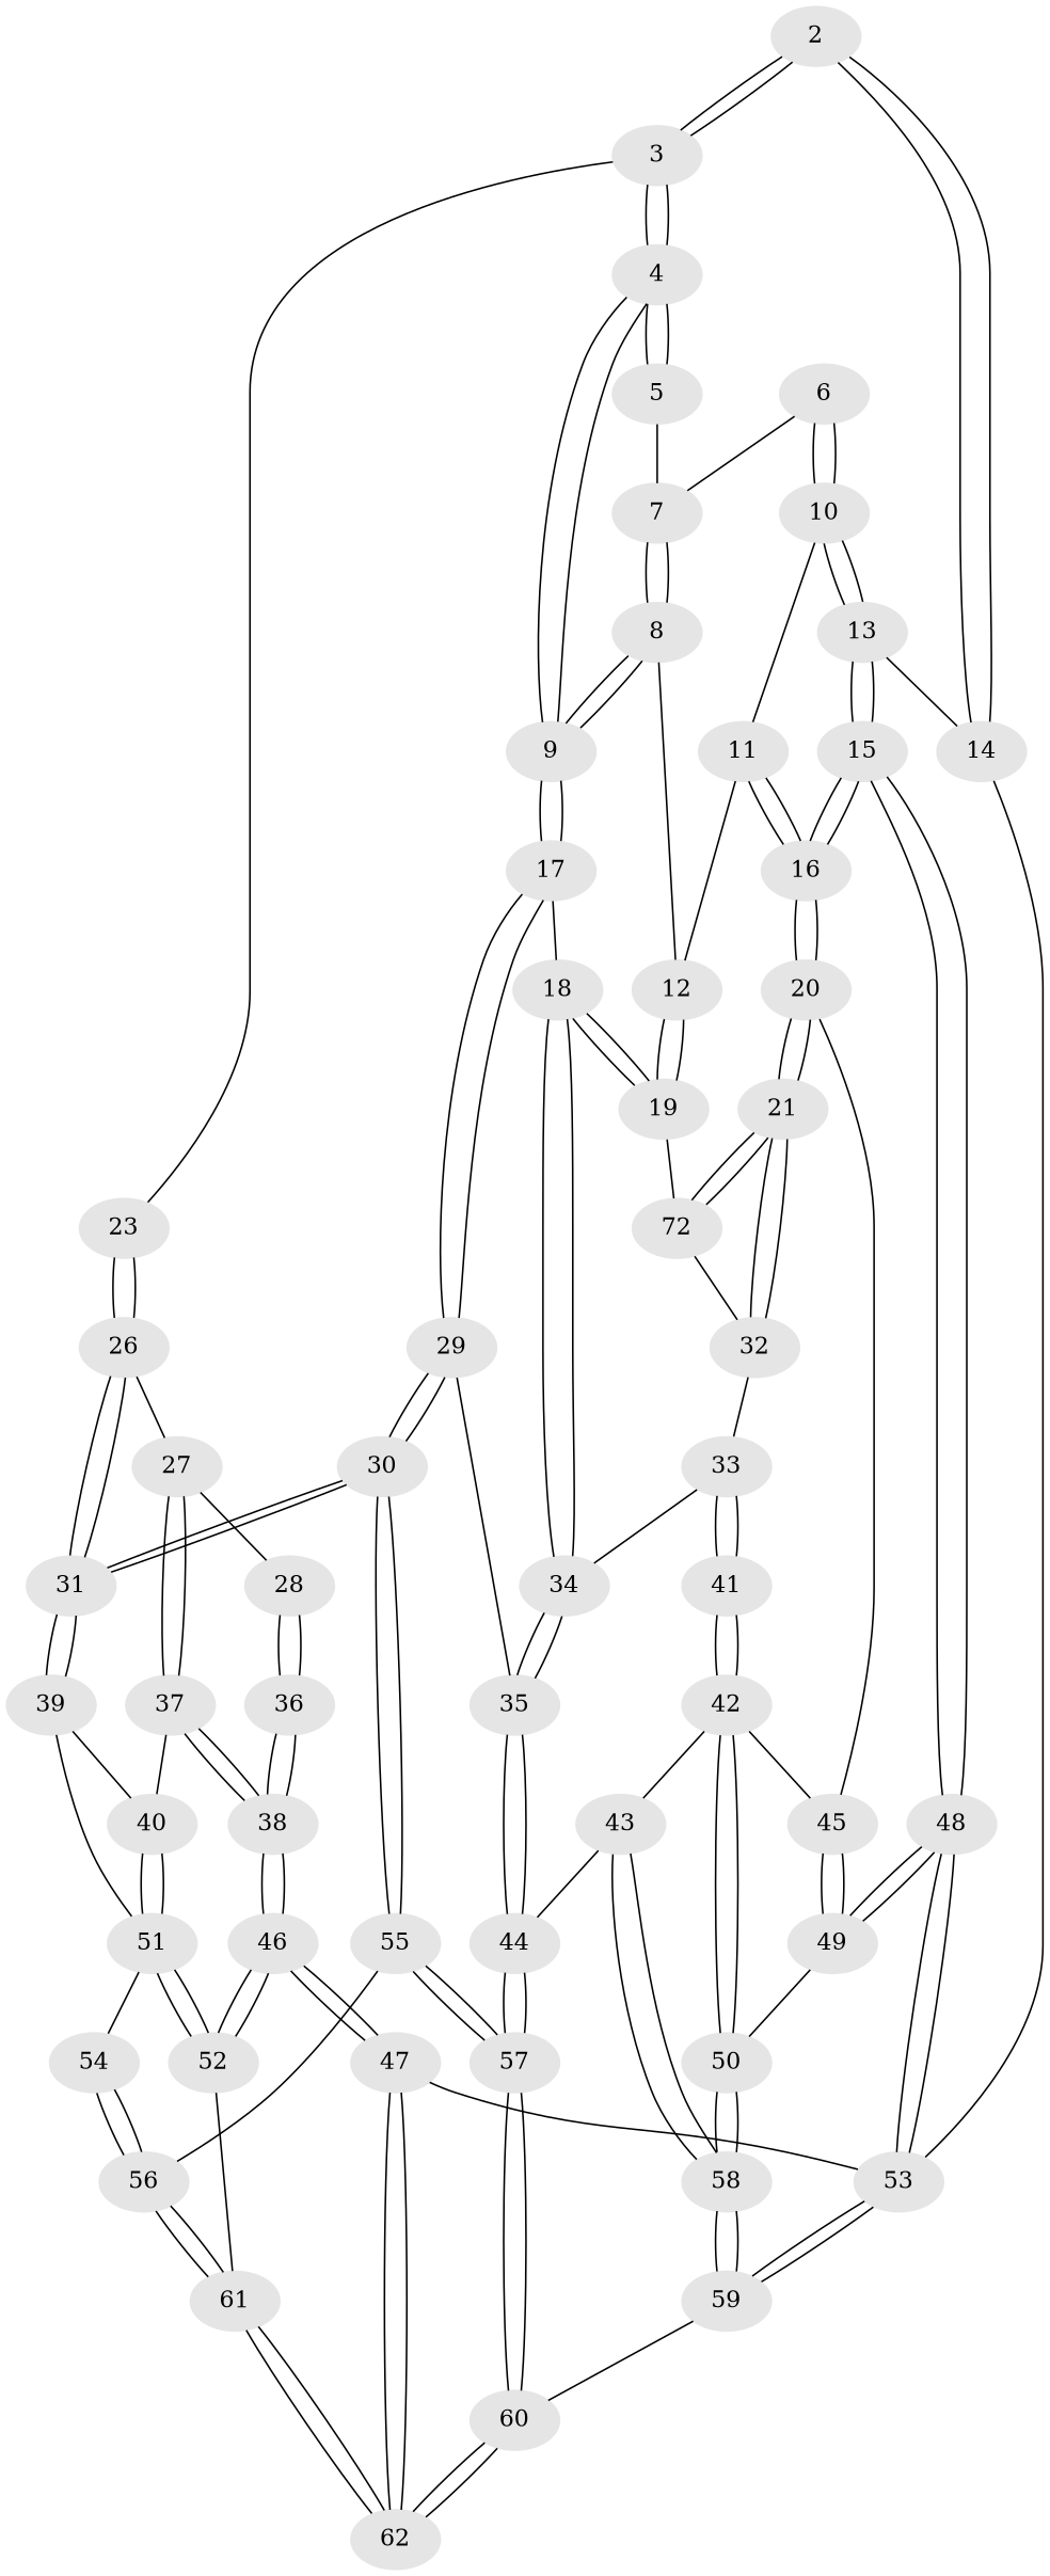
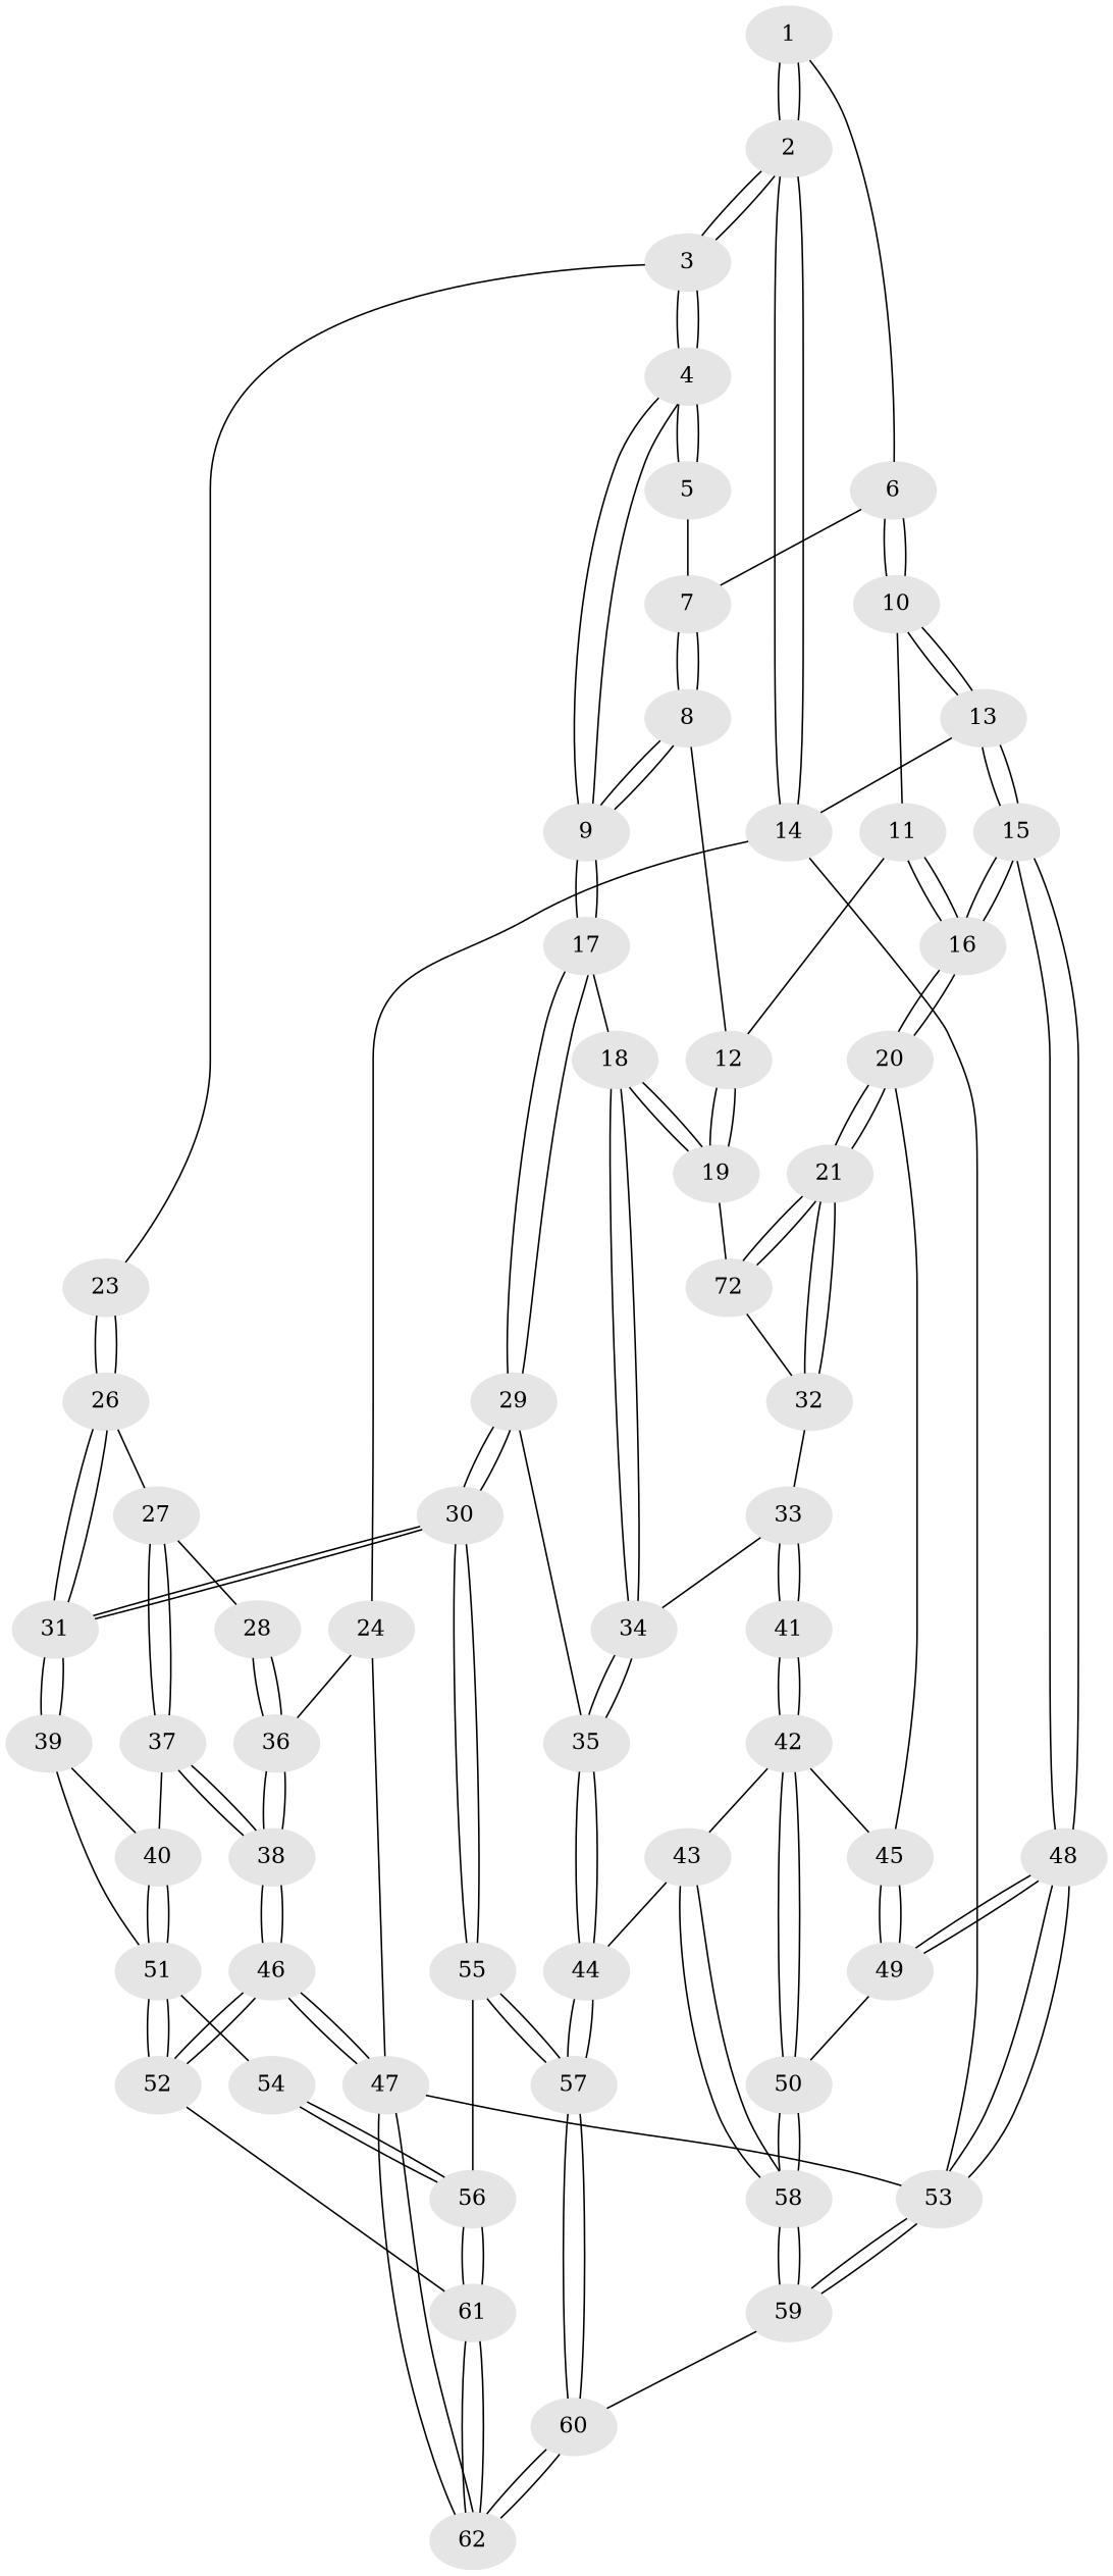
  graph {
    node [color=gray90 style=filled]
+   1
    2
    6
    3
    14
    7
    10
    4
    23
+   24
    53
    5
    9
    26
    17
    8
    11
    13
    12
    19
    18
    29
    16
    15
    20
    n26 [label=72]
    48
    36
    47
    59
    49
    21
    45
    34
    30
    35
    32
    33
    27
    31
    38
    62
    28
    37
    39
    40
    55
    44
    57
    56
    51
    41
    42
    46
    52
    54
    43
    50
    58
    60
    61
+   1 -- 2
+   1 -- 2
+   1 -- 6
    2 -- 3
    2 -- 3
    2 -- 14
    2 -- 14
    6 -- 7
    6 -- 10
    6 -- 10
    3 -- 4
    3 -- 4
    3 -- 23
+   14 -- 24
    14 -- 53
    7 -- 8
    7 -- 8
    10 -- 11
    10 -- 13
    10 -- 13
    4 -- 5
    4 -- 5
    4 -- 9
    4 -- 9
    23 -- 26
    23 -- 26
+   24 -- 36
+   24 -- 47
    53 -- 59
    53 -- 59
    5 -- 7
    9 -- 17
    9 -- 17
    26 -- 27
    26 -- 31
    26 -- 31
    17 -- 18
    17 -- 29
    17 -- 29
    8 -- 9
    8 -- 9
    8 -- 12
    11 -- 12
    11 -- 16
    11 -- 16
    13 -- 14
    13 -- 15
    13 -- 15
    12 -- 19
    12 -- 19
    19 -- n26
    18 -- 19
    18 -- 19
    18 -- 34
    18 -- 34
    29 -- 30
    29 -- 30
    29 -- 35
    16 -- 20
    16 -- 20
    15 -- 16
    15 -- 16
    15 -- 48
    15 -- 48
    20 -- 21
    20 -- 21
    20 -- 45
    n26 -- 32
    48 -- 53
    48 -- 53
    48 -- 49
    48 -- 49
    36 -- 38
    36 -- 38
    47 -- 53
    47 -- 62
    47 -- 62
    59 -- 60
    49 -- 50
    21 -- n26
    21 -- n26
    21 -- 32
    21 -- 32
    45 -- 49
    45 -- 49
    34 -- 35
    34 -- 35
    30 -- 31
    30 -- 31
    30 -- 55
    30 -- 55
    35 -- 44
    35 -- 44
    32 -- 33
    33 -- 34
    33 -- 41
    33 -- 41
    27 -- 28
    27 -- 37
    27 -- 37
    31 -- 39
    31 -- 39
    38 -- 46
    38 -- 46
    28 -- 36
    28 -- 36
    37 -- 38
    37 -- 38
    37 -- 40
    39 -- 40
    39 -- 51
    40 -- 51
    40 -- 51
    55 -- 57
    55 -- 57
    55 -- 56
    44 -- 57
    44 -- 57
    57 -- 60
    57 -- 60
    56 -- 61
    56 -- 61
    51 -- 52
    51 -- 52
    51 -- 54
    41 -- 42
    41 -- 42
    42 -- 45
    42 -- 43
    42 -- 50
    42 -- 50
    46 -- 47
    46 -- 47
    46 -- 52
    46 -- 52
    52 -- 61
    54 -- 56
    54 -- 56
    43 -- 44
    43 -- 58
    43 -- 58
    50 -- 58
    50 -- 58
    58 -- 59
    58 -- 59
    60 -- 62
    60 -- 62
    61 -- 62
    61 -- 62
  }
